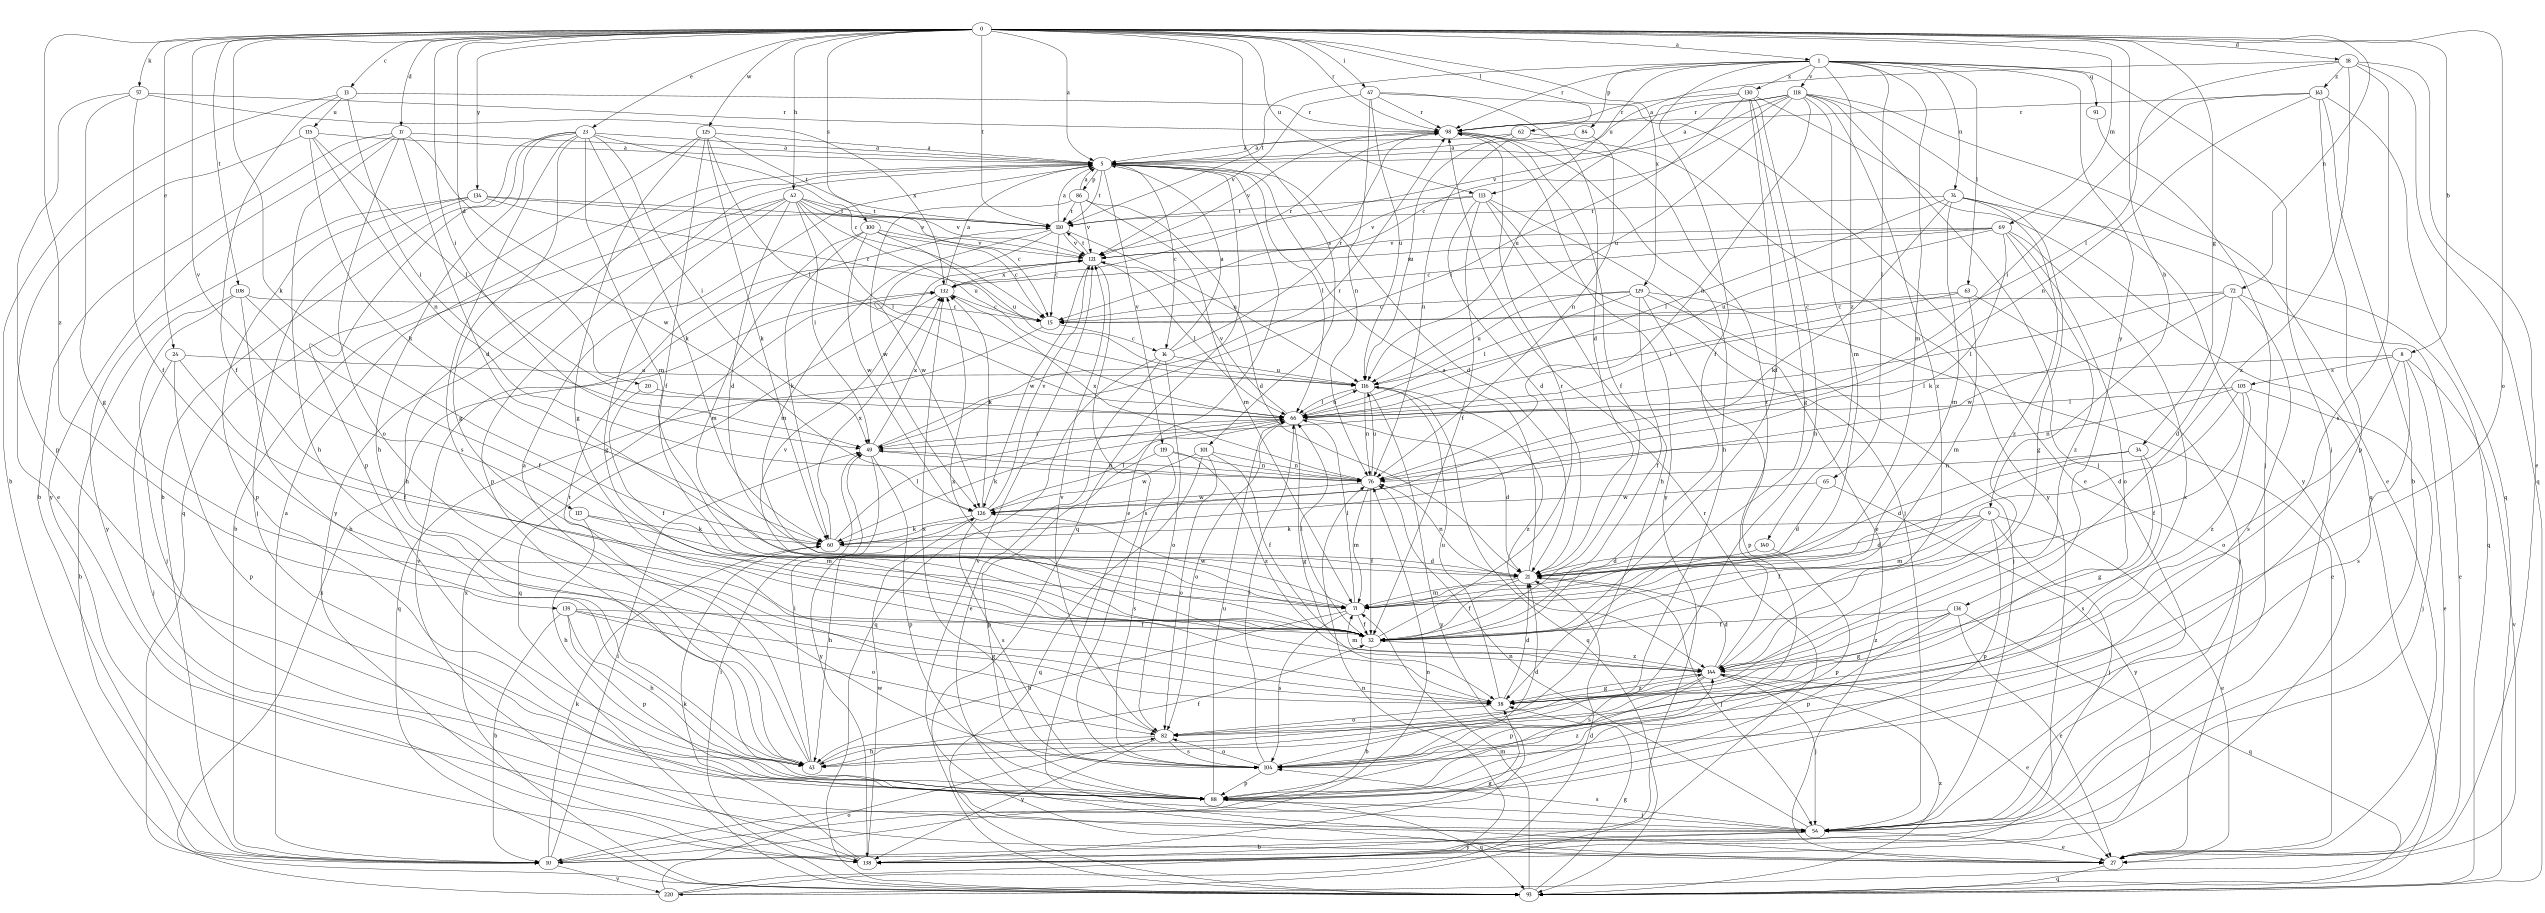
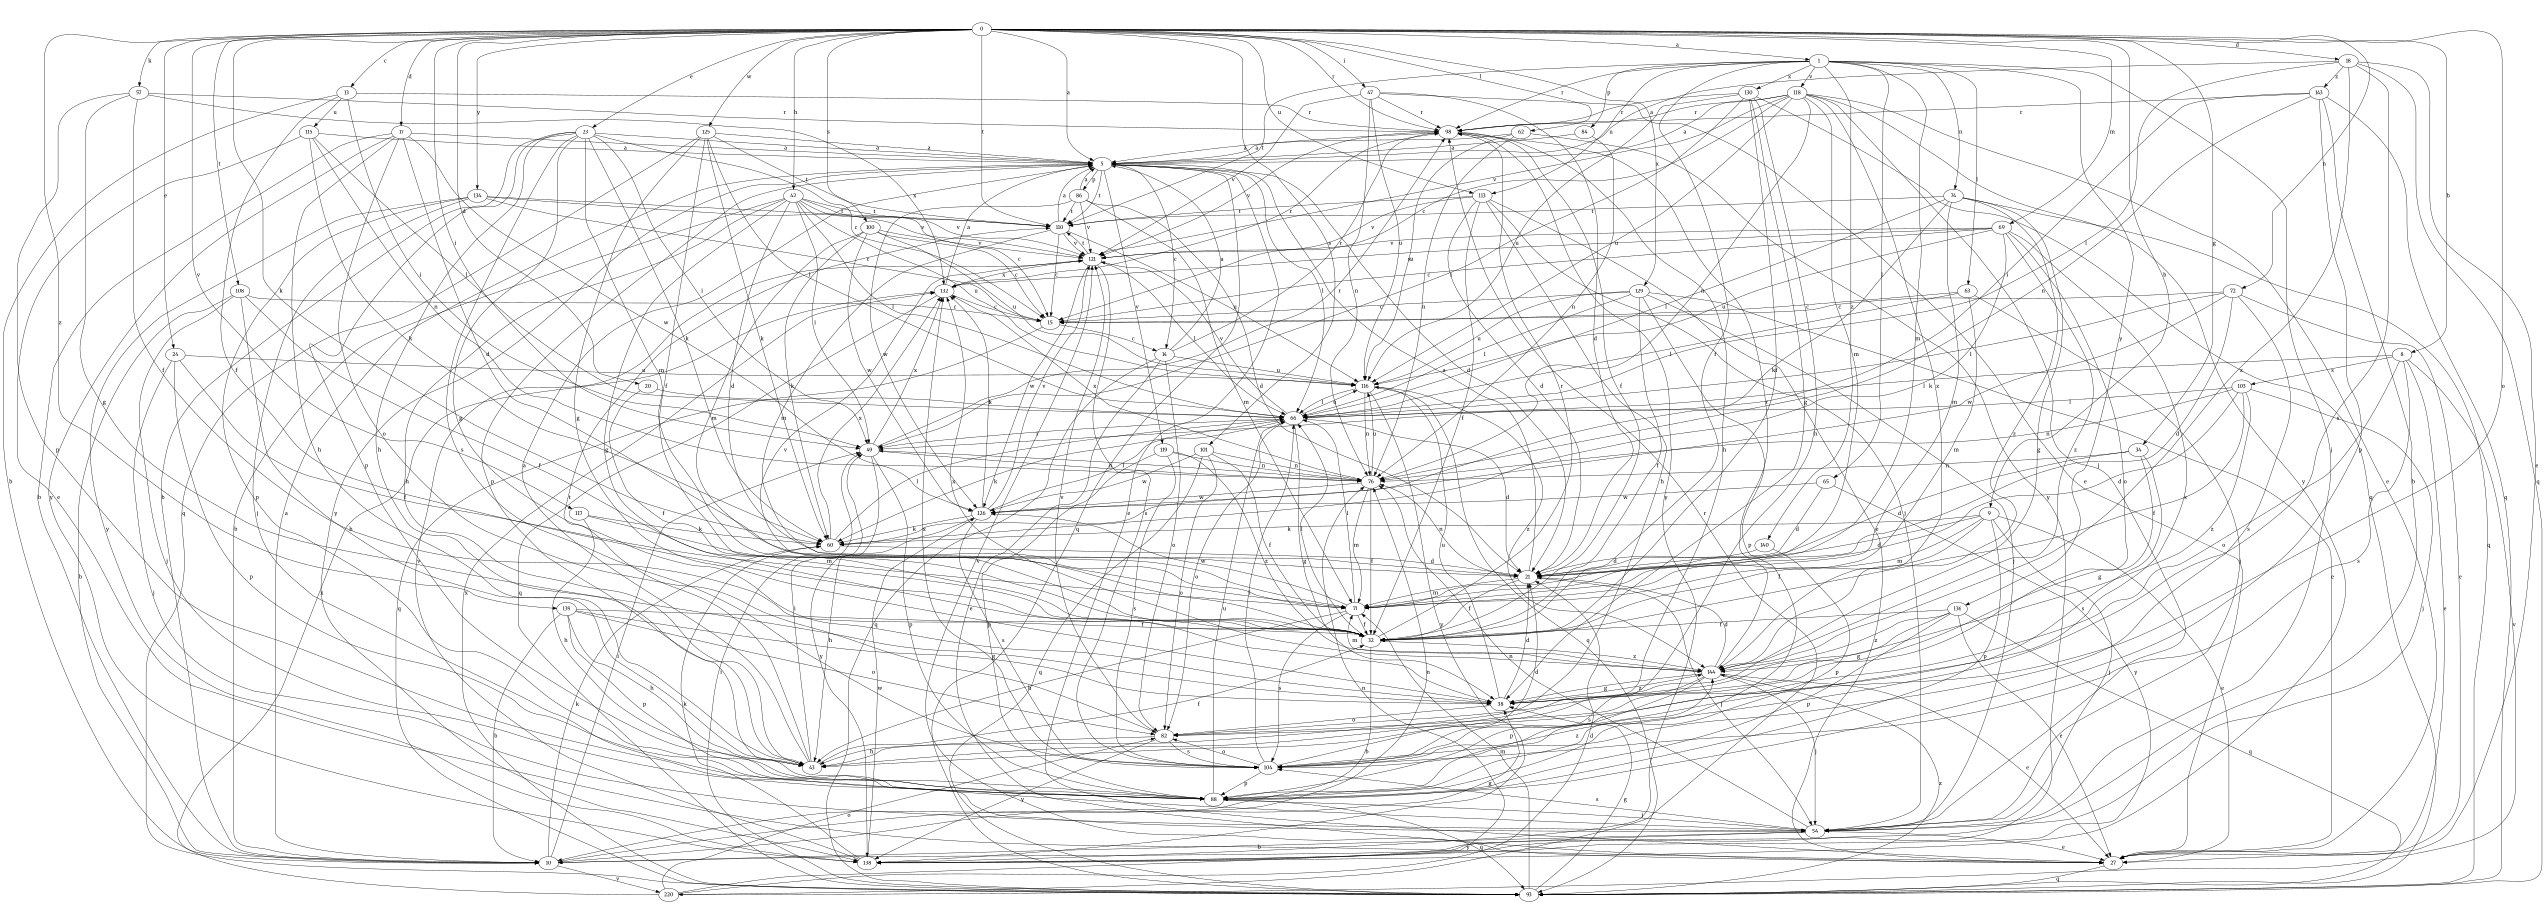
  strict digraph {
    fontname=Merriweather
    node [fontname=Merriweather]
    edge [fontname=Merriweather]
    0
    1
    5
    8
    9
    13
    17
    18
    20
    23
    24
    34
    42
    47
    49
    57
    60
    62
    69
    72
    82
    98
    100
    101
    108
    110
    113
    117
    125
    129
    134
    139
    32
    54
    63
    65
    71
    74
    84
-   91
    118
    130
    136
    140
    14
    21
    27
    66
    86
    88
    93
    119
    138
    103
    104
    n56 [label=220]
    10
    115
    43
    126
    143
    144
    38
    15
    116
    76
    121
    132
    0 -> 1 [label=a]
    0 -> 5 [label=a]
    0 -> 8 [label=b]
    0 -> 9 [label=b]
    0 -> 13 [label=c]
    0 -> 17 [label=d]
    0 -> 18 [label=d]
    0 -> 20 [label=d]
    0 -> 23 [label=e]
    0 -> 24 [label=e]
    0 -> 34 [label=g]
    0 -> 42 [label=h]
    0 -> 47 [label=i]
    0 -> 49 [label=i]
    0 -> 57 [label=k]
    0 -> 60 [label=k]
    0 -> 62 [label=l]
    0 -> 69 [label=m]
    0 -> 72 [label=n]
    0 -> 82 [label=o]
    0 -> 98 [label=r]
    0 -> 100 [label=s]
    0 -> 101 [label=s]
    0 -> 108 [label=t]
    0 -> 110 [label=t]
    0 -> 113 [label=u]
    0 -> 117 [label=v]
    0 -> 125 [label=w]
    0 -> 129 [label=x]
    0 -> 134 [label=y]
    0 -> 139 [label=z]
    1 -> 98 [label=r]
    1 -> 110 [label=t]
    1 -> 113 [label=u]
    1 -> 32 [label=f]
    1 -> 54 [label=j]
    1 -> 63 [label=l]
    1 -> 65 [label=l]
    1 -> 71 [label=m]
    1 -> 74 [label=n]
    1 -> 84 [label=p]
-   1 -> 91 [label=q]
    1 -> 118 [label=v]
    1 -> 130 [label=x]
    1 -> 136 [label=y]
    1 -> 140 [label=z]
    5 -> 110 [label=t]
    5 -> 14 [label=c]
    5 -> 21 [label=d]
    5 -> 27 [label=e]
    5 -> 66 [label=l]
    5 -> 86 [label=p]
    5 -> 88 [label=p]
    5 -> 93 [label=q]
    5 -> 119 [label=v]
    5 -> 138 [label=y]
    8 -> 82 [label=o]
    8 -> 27 [label=e]
    8 -> 66 [label=l]
    8 -> 103 [label=s]
    8 -> 104 [label=s]
    8 -> n56 [label=v]
    9 -> 60 [label=k]
    9 -> 32 [label=f]
    9 -> 54 [label=j]
    9 -> 71 [label=m]
    9 -> 21 [label=d]
    9 -> 27 [label=e]
    9 -> 88 [label=p]
    13 -> 49 [label=i]
    13 -> 98 [label=r]
    13 -> 32 [label=f]
    13 -> 10 [label=b]
    13 -> 115 [label=u]
    17 -> 5 [label=a]
    17 -> 82 [label=o]
    17 -> 21 [label=d]
    17 -> 138 [label=y]
    17 -> 10 [label=b]
    17 -> 43 [label=h]
    17 -> 126 [label=w]
    18 -> 5 [label=a]
    18 -> 27 [label=e]
    18 -> 66 [label=l]
    18 -> 93 [label=q]
    18 -> 104 [label=s]
    18 -> 143 [label=z]
    18 -> 144 [label=z]
    20 -> 32 [label=f]
    20 -> 66 [label=l]
    23 -> 5 [label=a]
    23 -> 49 [label=i]
    23 -> 60 [label=k]
    23 -> 71 [label=m]
    23 -> 88 [label=p]
    23 -> 104 [label=s]
    23 -> 10 [label=b]
    23 -> 43 [label=h]
    23 -> 38 [label=g]
    23 -> 15 [label=c]
    24 -> 32 [label=f]
    24 -> 54 [label=j]
    24 -> 88 [label=p]
    24 -> 116 [label=u]
    34 -> 21 [label=d]
    34 -> 104 [label=s]
    34 -> 38 [label=g]
    34 -> 76 [label=n]
    42 -> 49 [label=i]
    42 -> 110 [label=t]
    42 -> 21 [label=d]
    42 -> 66 [label=l]
    42 -> 10 [label=b]
    42 -> 43 [label=h]
    42 -> 38 [label=g]
    42 -> 15 [label=c]
    42 -> 116 [label=u]
    42 -> 121 [label=v]
    47 -> 98 [label=r]
    47 -> 21 [label=d]
    47 -> 27 [label=e]
    47 -> 116 [label=u]
    47 -> 76 [label=n]
    47 -> 121 [label=v]
    49 -> 98 [label=r]
    49 -> 88 [label=p]
    49 -> 138 [label=y]
    49 -> 76 [label=n]
    49 -> 132 [label=x]
    57 -> 98 [label=r]
    57 -> 32 [label=f]
    57 -> 88 [label=p]
    57 -> 38 [label=g]
    57 -> 132 [label=x]
    60 -> 21 [label=d]
    60 -> 66 [label=l]
    60 -> 132 [label=x]
    62 -> 5 [label=a]
    62 -> 138 [label=y]
    62 -> 116 [label=u]
    62 -> 76 [label=n]
    69 -> 60 [label=k]
    69 -> 82 [label=o]
    69 -> 104 [label=s]
    69 -> 144 [label=z]
    69 -> 15 [label=c]
    69 -> 116 [label=u]
    69 -> 121 [label=v]
    69 -> 132 [label=x]
    72 -> 21 [label=d]
    72 -> 27 [label=e]
    72 -> 66 [label=l]
    72 -> 104 [label=s]
    72 -> 126 [label=w]
    72 -> 15 [label=c]
    82 -> 138 [label=y]
    82 -> 104 [label=s]
    82 -> 43 [label=h]
    82 -> 121 [label=v]
    98 -> 5 [label=a]
    98 -> 32 [label=f]
    98 -> 138 [label=y]
    98 -> 43 [label=h]
    98 -> 121 [label=v]
    100 -> 60 [label=k]
    100 -> 71 [label=m]
    100 -> 126 [label=w]
    100 -> 15 [label=c]
    100 -> 116 [label=u]
    100 -> 121 [label=v]
    101 -> 82 [label=o]
    101 -> 32 [label=f]
    101 -> 93 [label=q]
    101 -> 126 [label=w]
    101 -> 76 [label=n]
    108 -> 32 [label=f]
    108 -> 54 [label=j]
    108 -> 10 [label=b]
    108 -> 43 [label=h]
    108 -> 15 [label=c]
    110 -> 5 [label=a]
    110 -> 71 [label=m]
-   110 -> 126 [label=w]
    110 -> 15 [label=c]
    110 -> 116 [label=u]
    110 -> 121 [label=v]
    113 -> 110 [label=t]
    113 -> 32 [label=f]
    113 -> 54 [label=j]
    113 -> 21 [label=d]
    113 -> 27 [label=e]
    113 -> 43 [label=h]
    113 -> 121 [label=v]
    117 -> 60 [label=k]
    117 -> 71 [label=m]
    117 -> 43 [label=h]
    125 -> 5 [label=a]
    125 -> 60 [label=k]
    125 -> 110 [label=t]
    125 -> 32 [label=f]
    125 -> 66 [label=l]
    125 -> 93 [label=q]
    125 -> 38 [label=g]
    129 -> 32 [label=f]
    129 -> 54 [label=j]
    129 -> 27 [label=e]
    129 -> 66 [label=l]
    129 -> 88 [label=p]
    129 -> 15 [label=c]
    129 -> 116 [label=u]
    134 -> 110 [label=t]
    134 -> 54 [label=j]
    134 -> 88 [label=p]
    134 -> 138 [label=y]
    134 -> 15 [label=c]
    134 -> 121 [label=v]
    139 -> 82 [label=o]
    139 -> 32 [label=f]
    139 -> 88 [label=p]
    139 -> 10 [label=b]
    139 -> 43 [label=h]
    139 -> 38 [label=g]
    32 -> 98 [label=r]
    32 -> 66 [label=l]
    32 -> 10 [label=b]
    32 -> 144 [label=z]
    32 -> 121 [label=v]
    54 -> 27 [label=e]
    54 -> 138 [label=y]
    54 -> 104 [label=s]
    54 -> 10 [label=b]
    54 -> 76 [label=n]
    63 -> 54 [label=j]
    63 -> 71 [label=m]
    63 -> 66 [label=l]
    63 -> 15 [label=c]
    65 -> 21 [label=d]
    65 -> 138 [label=y]
    65 -> 126 [label=w]
    71 -> 32 [label=f]
    71 -> 66 [label=l]
    71 -> 104 [label=s]
    71 -> 43 [label=h]
    71 -> 126 [label=w]
    74 -> 60 [label=k]
    74 -> 110 [label=t]
    74 -> 71 [label=m]
    74 -> 66 [label=l]
    74 -> 93 [label=q]
    74 -> 144 [label=z]
    74 -> 38 [label=g]
    84 -> 5 [label=a]
    84 -> 76 [label=n]
-   91 -> 54 [label=j]
    118 -> 5 [label=a]
    118 -> 98 [label=r]
    118 -> 54 [label=j]
    118 -> 71 [label=m]
    118 -> 27 [label=e]
    118 -> 138 [label=y]
    118 -> 144 [label=z]
    118 -> 15 [label=c]
    118 -> 116 [label=u]
    118 -> 76 [label=n]
    118 -> 121 [label=v]
    130 -> 49 [label=i]
    130 -> 98 [label=r]
    130 -> 32 [label=f]
    130 -> 93 [label=q]
    130 -> 43 [label=h]
    130 -> 38 [label=g]
    130 -> 116 [label=u]
    136 -> 32 [label=f]
    136 -> 27 [label=e]
    136 -> 88 [label=p]
    136 -> 93 [label=q]
    136 -> 144 [label=z]
    136 -> 38 [label=g]
    140 -> 21 [label=d]
    140 -> 88 [label=p]
    14 -> 5 [label=a]
    14 -> 82 [label=o]
    14 -> 98 [label=r]
    14 -> 27 [label=e]
    14 -> 93 [label=q]
    14 -> 116 [label=u]
    21 -> 5 [label=a]
    21 -> 32 [label=f]
    21 -> 54 [label=j]
    21 -> 71 [label=m]
    21 -> 76 [label=n]
    27 -> 93 [label=q]
    27 -> 121 [label=v]
    66 -> 49 [label=i]
    66 -> 60 [label=k]
    66 -> 82 [label=o]
    66 -> 21 [label=d]
    66 -> 38 [label=g]
    66 -> 116 [label=u]
    66 -> 121 [label=v]
    86 -> 5 [label=a]
    86 -> 110 [label=t]
    86 -> 71 [label=m]
    86 -> 21 [label=d]
    86 -> 126 [label=w]
    86 -> 121 [label=v]
    88 -> 54 [label=j]
    88 -> 66 [label=u]
    88 -> 93 [label=q]
    88 -> 144 [label=z]
    93 -> 49 [label=i]
    93 -> 71 [label=m]
    93 -> 144 [label=z]
    93 -> 38 [label=g]
    93 -> 132 [label=x]
    119 -> 88 [label=p]
    119 -> 104 [label=s]
    119 -> 144 [label=z]
    119 -> 76 [label=n]
    138 -> 60 [label=k]
    138 -> 126 [label=w]
    138 -> 121 [label=v]
    103 -> 32 [label=f]
    103 -> 54 [label=j]
    103 -> 21 [label=d]
    103 -> 66 [label=l]
    103 -> 144 [label=z]
    103 -> 76 [label=n]
    104 -> 82 [label=o]
    104 -> 21 [label=d]
    104 -> 66 [label=l]
    104 -> 88 [label=p]
    104 -> 132 [label=x]
    n56 -> 82 [label=o]
    n56 -> 98 [label=r]
    n56 -> 21 [label=d]
    n56 -> 76 [label=n]
    n56 -> 132 [label=x]
    10 -> 5 [label=a]
    10 -> 49 [label=i]
    10 -> 60 [label=k]
    10 -> n56 [label=v]
    10 -> 38 [label=g]
    10 -> 76 [label=n]
    115 -> 5 [label=a]
    115 -> 60 [label=k]
    115 -> 27 [label=e]
    115 -> 66 [label=l]
    115 -> 76 [label=n]
    43 -> 5 [label=a]
    43 -> 49 [label=i]
    43 -> 110 [label=t]
    43 -> 32 [label=f]
    126 -> 60 [label=k]
    126 -> 66 [label=l]
    126 -> 104 [label=s]
    126 -> 43 [label=h]
    126 -> 121 [label=v]
    126 -> 132 [label=x]
    143 -> 49 [label=i]
    143 -> 98 [label=r]
    143 -> 88 [label=p]
    143 -> 93 [label=q]
    143 -> 10 [label=b]
    143 -> 76 [label=n]
    144 -> 98 [label=r]
    144 -> 54 [label=j]
    144 -> 71 [label=m]
    144 -> 21 [label=d]
    144 -> 27 [label=e]
    144 -> 88 [label=p]
    144 -> 104 [label=s]
    144 -> 38 [label=g]
    144 -> 132 [label=x]
    38 -> 82 [label=o]
    38 -> 21 [label=d]
    38 -> 144 [label=z]
    38 -> 116 [label=u]
    15 -> 14 [label=c]
    15 -> 93 [label=q]
    116 -> 66 [label=l]
    116 -> 93 [label=q]
    116 -> 138 [label=y]
    116 -> 144 [label=z]
    116 -> 76 [label=n]
    76 -> 49 [label=i]
    76 -> 32 [label=f]
    76 -> 71 [label=m]
    76 -> 126 [label=w]
    76 -> 116 [label=u]
    76 -> 132 [label=x]
    121 -> 110 [label=t]
    121 -> 66 [label=l]
    121 -> 104 [label=s]
    121 -> 126 [label=w]
    121 -> 132 [label=x]
    132 -> 5 [label=a]
    132 -> 98 [label=r]
    132 -> 93 [label=q]
    132 -> 15 [label=c]
  }
